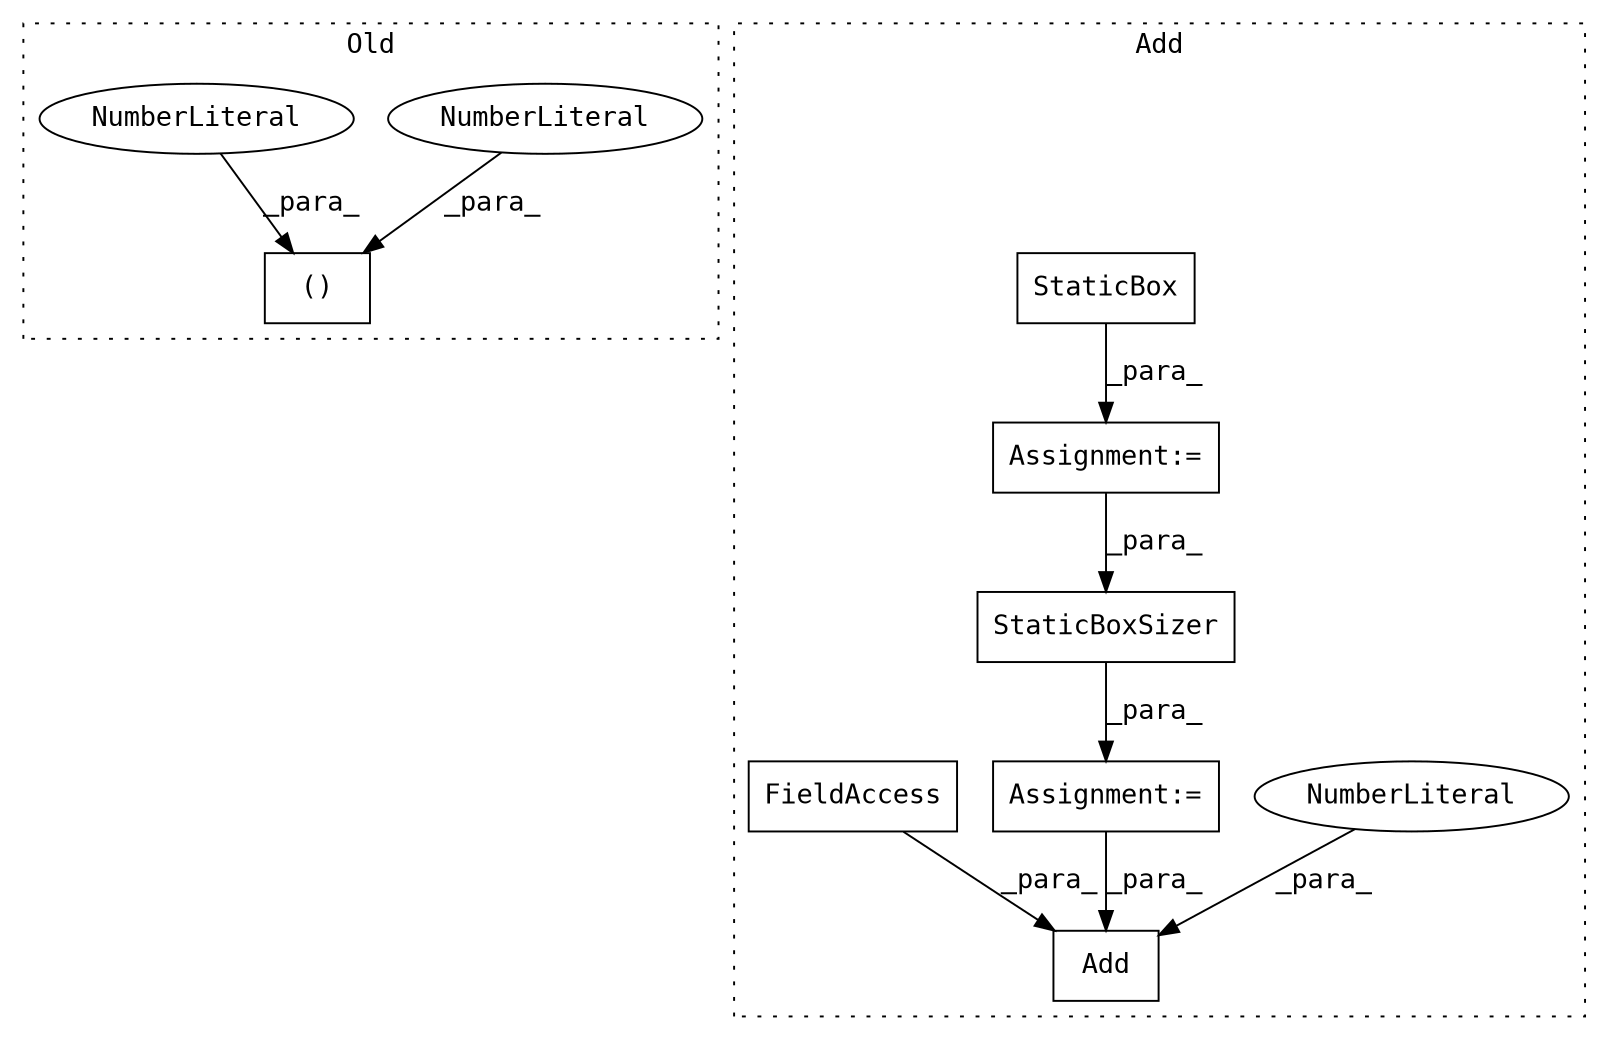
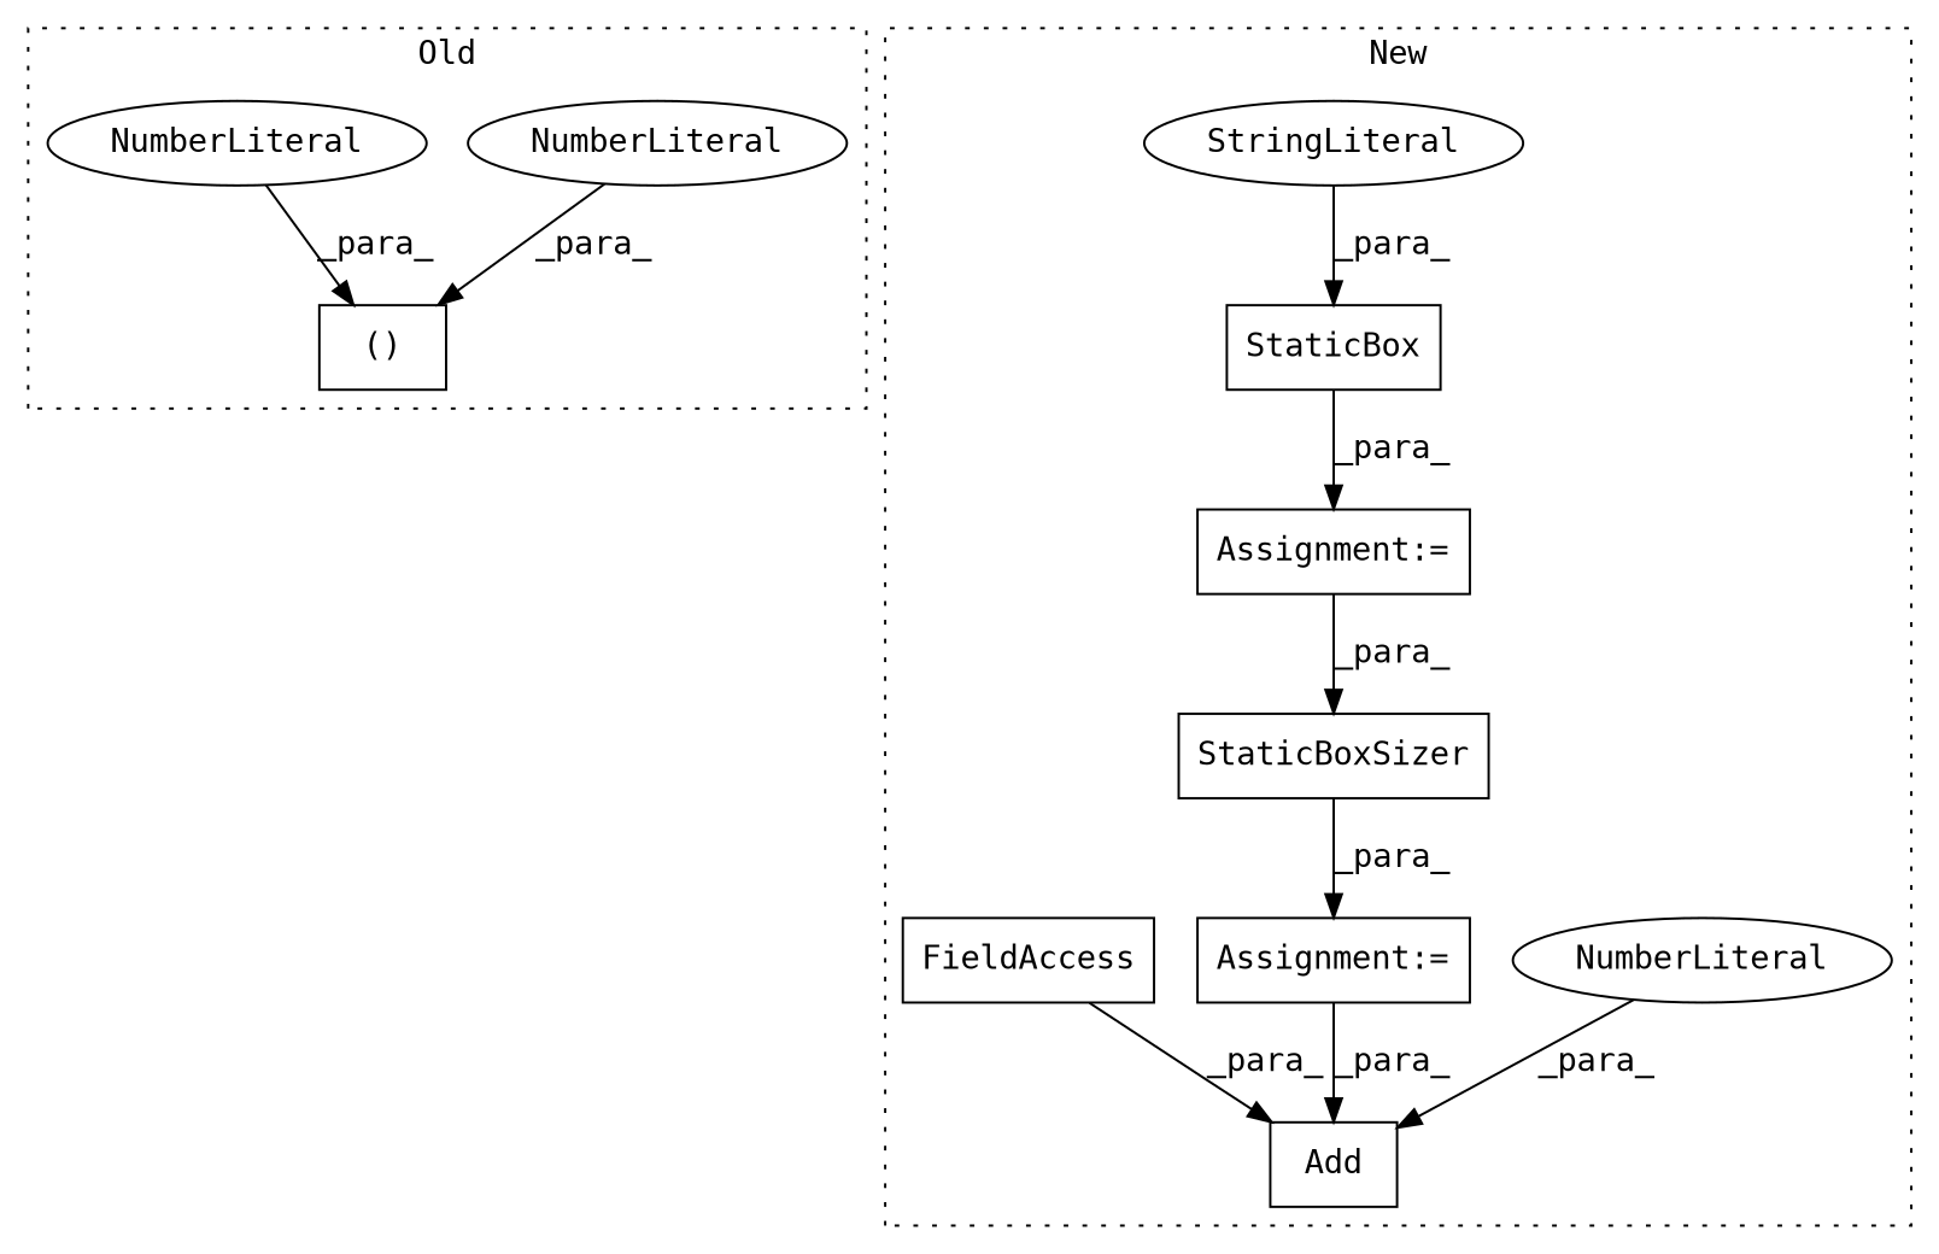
  digraph {
    fontname="DejaVu Sans Mono"
    node [a=34 fontname="DejaVu Sans Mono" l=1 s=4351 shape=box]
    edge [fontname="DejaVu Sans Mono"]
    n1 [a=106 l=15 label="()"]
    n2 [label=NumberLiteral s=4365 shape=ellipse]
    n3 [label=NumberLiteral shape=ellipse]
    n4 [a=32 l="10,1" label=StaticBox s="3202,3253"]
    n5 [a=32 l="4,1" label=Add s="4110,4168"]
    n6 [l=2 label=NumberLiteral s=4166 shape=ellipse]
    n7 [a=32 l="15,1" label=StaticBoxSizer s="3279,3311"]
+   n8 [a=45 l=36 label=StringLiteral s=3217 shape=ellipse]
    n9 [a=22 l=11 label=FieldAccess s=3300]
    n10 [a=7 label="Assignment:=" s=3275]
    n11 [a=7 label="Assignment:=" s=3198]
    subgraph cluster_1 {
      label=Old
      style=dotted
      n1
      n2
      n3
    }
    subgraph cluster_2 {
-     label=Add
+     label=New
      style=dotted
      n4
      n5
      n6
      n7
+     n8
      n9
      n10
      n11
    }
    n2 -> n1 [label=_para_]
    n3 -> n1 [label=_para_]
    n4 -> n11 [label=_para_]
    n6 -> n5 [label=_para_]
    n7 -> n10 [label=_para_]
+   n8 -> n4 [label=_para_]
    n9 -> n5 [label=_para_]
    n10 -> n5 [label=_para_]
    n11 -> n7 [label=_para_]
  }
